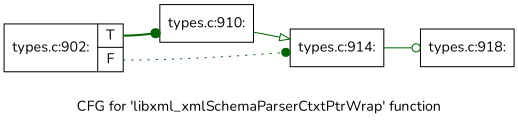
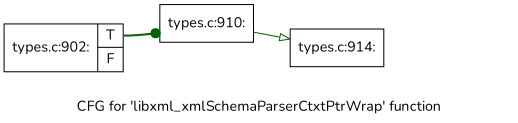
  digraph {
    fontname=Nunito
    label="CFG for 'libxml_xmlSchemaParserCtxtPtrWrap' function"
    rankdir=LR
    node [fontname=Nunito shape=record]
    edge [arrowhead=dot color=darkgreen fontname=Nunito style=solid]
    n1 [label="{types.c:902:|{<s0>T|<s1>F}}"]
    n2 [label="{types.c:910:}"]
    n3 [label="{types.c:914:}"]
-   n4 [label="{types.c:918:}"]
    n1 -> n2 [style=bold tailport=s0]
-   n1 -> n3 [style=dotted tailport=s1]
    n2 -> n3 [arrowhead=onormal]
-   n3 -> n4 [arrowhead=odot]
  }
